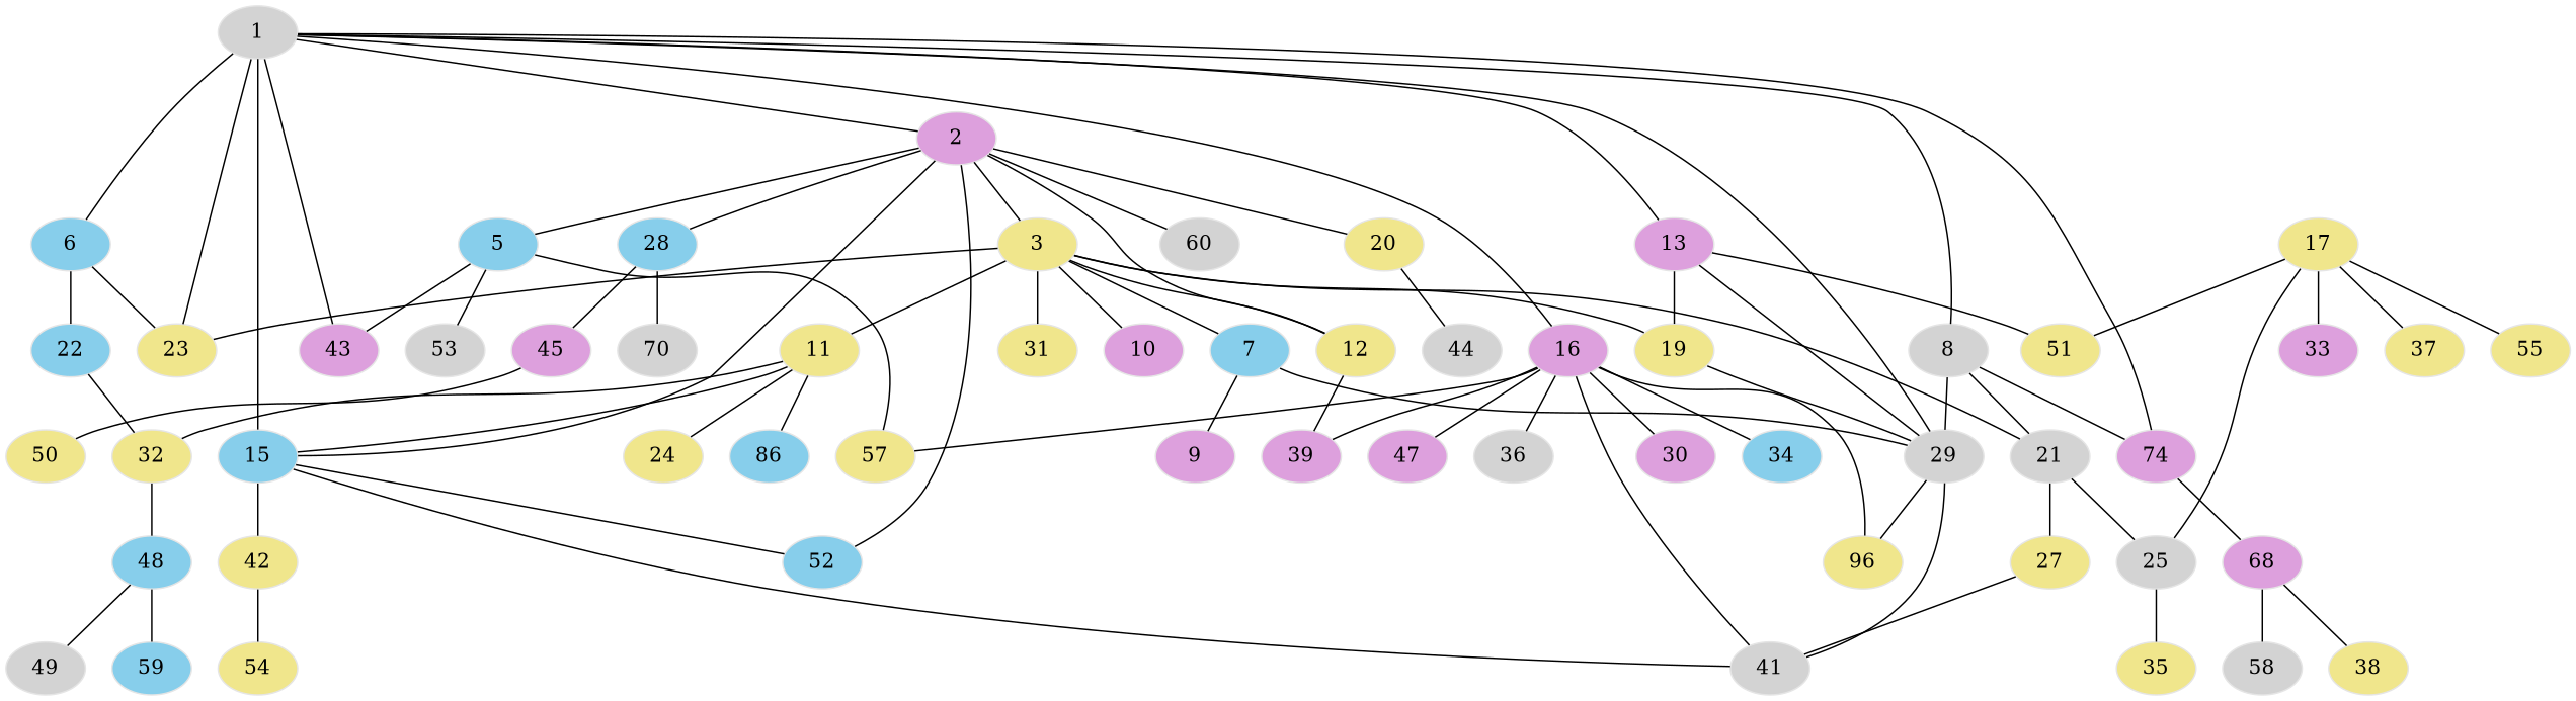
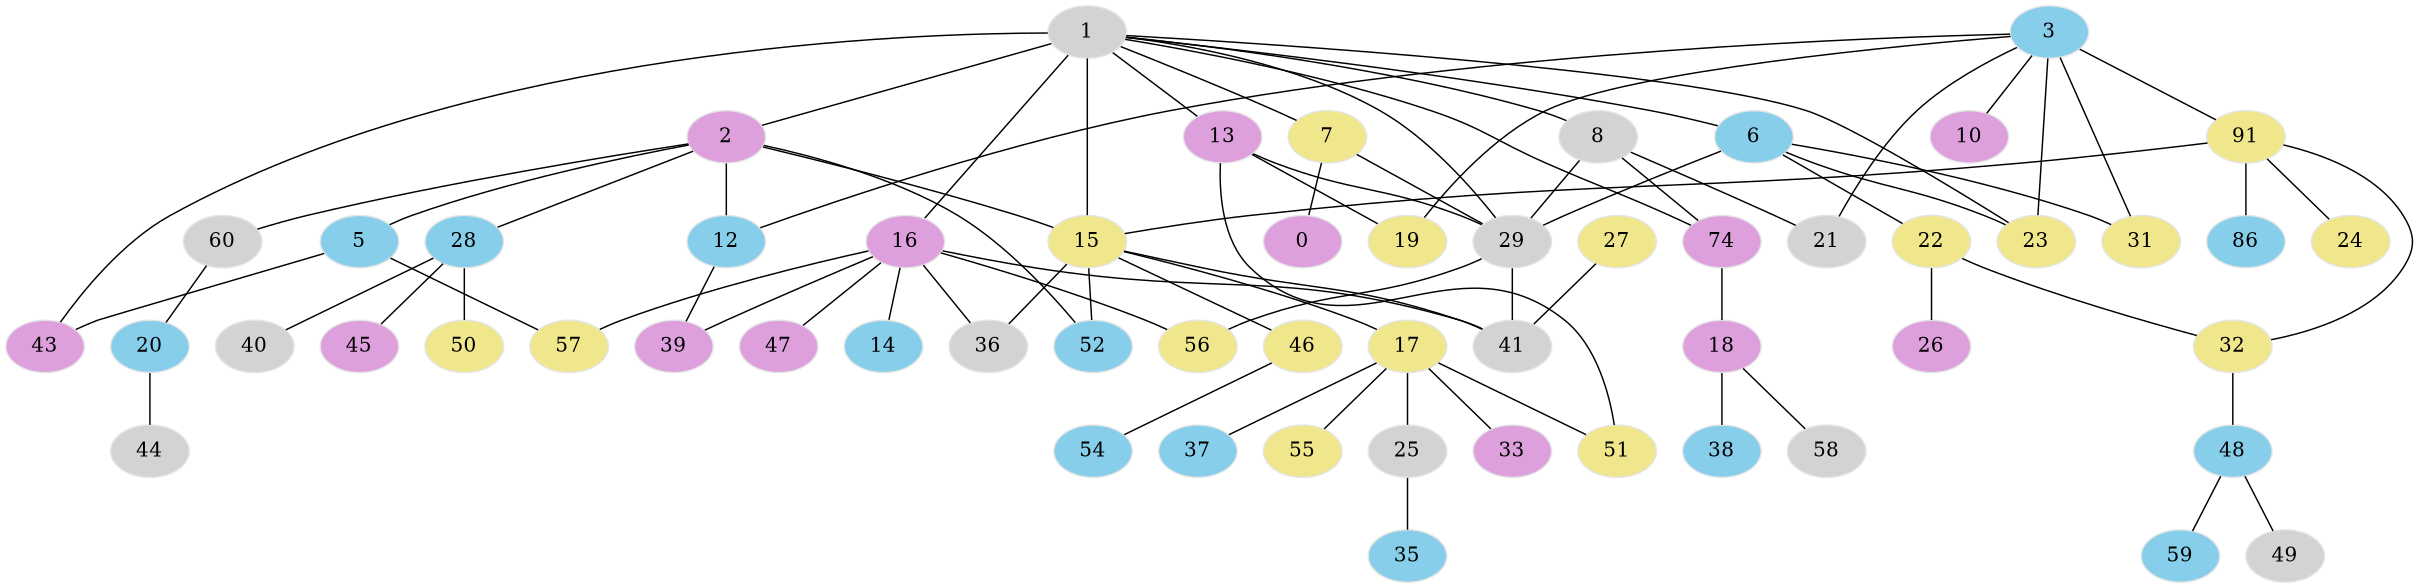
  graph {
    node [color=gray90 fillcolor=khaki style=filled]
    edge [weight=1.0]
    1 [fillcolor=lightgrey]
    2 [fillcolor=plum]
    6 [fillcolor=skyblue]
-   7 [fillcolor=skyblue]
+   7
    8 [fillcolor=lightgrey]
    13 [fillcolor=plum]
    n7 [fillcolor=plum label=74]
-   15 [fillcolor=skyblue]
+   15
    16 [fillcolor=plum]
    23
    29 [fillcolor=lightgrey]
    43 [fillcolor=plum]
-   3
+   3 [fillcolor=skyblue]
    5 [fillcolor=skyblue]
-   12
-   20
+   12 [fillcolor=skyblue]
+   20 [fillcolor=skyblue]
    28 [fillcolor=skyblue]
    52 [fillcolor=skyblue]
    60 [fillcolor=lightgrey]
    31
-   22 [fillcolor=skyblue]
-   9 [fillcolor=plum]
+   22
+   9 [fillcolor=plum label=0]
    21 [fillcolor=lightgrey]
    19
    51
-   18 [fillcolor=plum label=68]
+   18 [fillcolor=plum]
    17
    36 [fillcolor=lightgrey]
    41 [fillcolor=lightgrey]
-   42
+   42 [label=46]
    57
    39 [fillcolor=plum]
-   30 [fillcolor=plum]
-   34 [fillcolor=skyblue]
+   34 [fillcolor=skyblue label=14]
    47 [fillcolor=plum]
-   56 [label=96]
+   56
    25 [fillcolor=lightgrey]
    33 [fillcolor=plum]
-   37
+   37 [fillcolor=skyblue]
    55
    10 [fillcolor=plum]
-   11
-   53 [fillcolor=lightgrey]
+   11 [label=91]
    44 [fillcolor=lightgrey]
-   40 [fillcolor=lightgrey label=70]
+   40 [fillcolor=lightgrey]
    45 [fillcolor=plum]
    50
    24
    32
    n50 [fillcolor=skyblue label=86]
    27
+   26 [fillcolor=plum]
    48 [fillcolor=skyblue]
-   38
+   38 [fillcolor=skyblue]
    58 [fillcolor=lightgrey]
-   54
-   35
+   54 [fillcolor=skyblue]
+   35 [fillcolor=skyblue]
    49 [fillcolor=lightgrey]
    59 [fillcolor=skyblue]
    1 -- 2
    1 -- 6
-   3 -- 7
+   1 -- 7
    1 -- 8
    1 -- 13 [weight=2.0]
    1 -- n7
    1 -- 15 [weight=7.0]
    1 -- 16
    1 -- 23
    1 -- 29
    1 -- 43
    2 -- 15
-   2 -- 3
    2 -- 5
    2 -- 12
-   2 -- 20
+   60 -- 20
    2 -- 28
    2 -- 52
    2 -- 60
    6 -- 23
-   19 -- 29
+   6 -- 29
+   6 -- 31
    6 -- 22 [weight=5.0]
    7 -- 29
    7 -- 9 [weight=2.0]
    8 -- n7
    8 -- 29 [weight=8.0]
    8 -- 21
    13 -- 29
    13 -- 19
    13 -- 51
    n7 -- 18
    15 -- 52
+   15 -- 17
+   15 -- 36
    15 -- 41
    15 -- 42
    16 -- 36
    16 -- 41
    16 -- 57
    16 -- 39
-   16 -- 30
    16 -- 34
    16 -- 47
    16 -- 56
    29 -- 41
    29 -- 56
    3 -- 23 [weight=5.0]
    3 -- 12
    3 -- 31 [weight=2.0]
    3 -- 21
    3 -- 19
    3 -- 10
    3 -- 11
    5 -- 43
    5 -- 57
-   5 -- 53
    12 -- 39
    20 -- 44
    28 -- 40
    28 -- 45
-   45 -- 50
+   28 -- 50
    22 -- 32
-   21 -- 25
-   21 -- 27 [weight=4.0]
+   22 -- 26
    18 -- 38
    18 -- 58
    17 -- 51
    17 -- 25
    17 -- 33
    17 -- 37
    17 -- 55
    42 -- 54
    25 -- 35
    11 -- 15
    11 -- 24
    11 -- 32
    11 -- n50
    32 -- 48
    27 -- 41
    48 -- 49
    48 -- 59
  }
